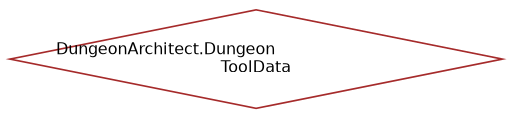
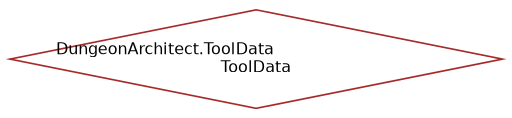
  digraph {
    rankdir=LR
-   n1 [color=brown fillcolor=white fontname=Helvetica fontsize=10 height=0.2 label="DungeonArchitect.Dungeon\lToolData" shape=diamond style=filled width=0.4]
+   n1 [color=brown fillcolor=white fontname=Helvetica fontsize=10 height=0.2 label="DungeonArchitect.ToolData\lToolData" shape=diamond style=filled width=0.4]
  }
